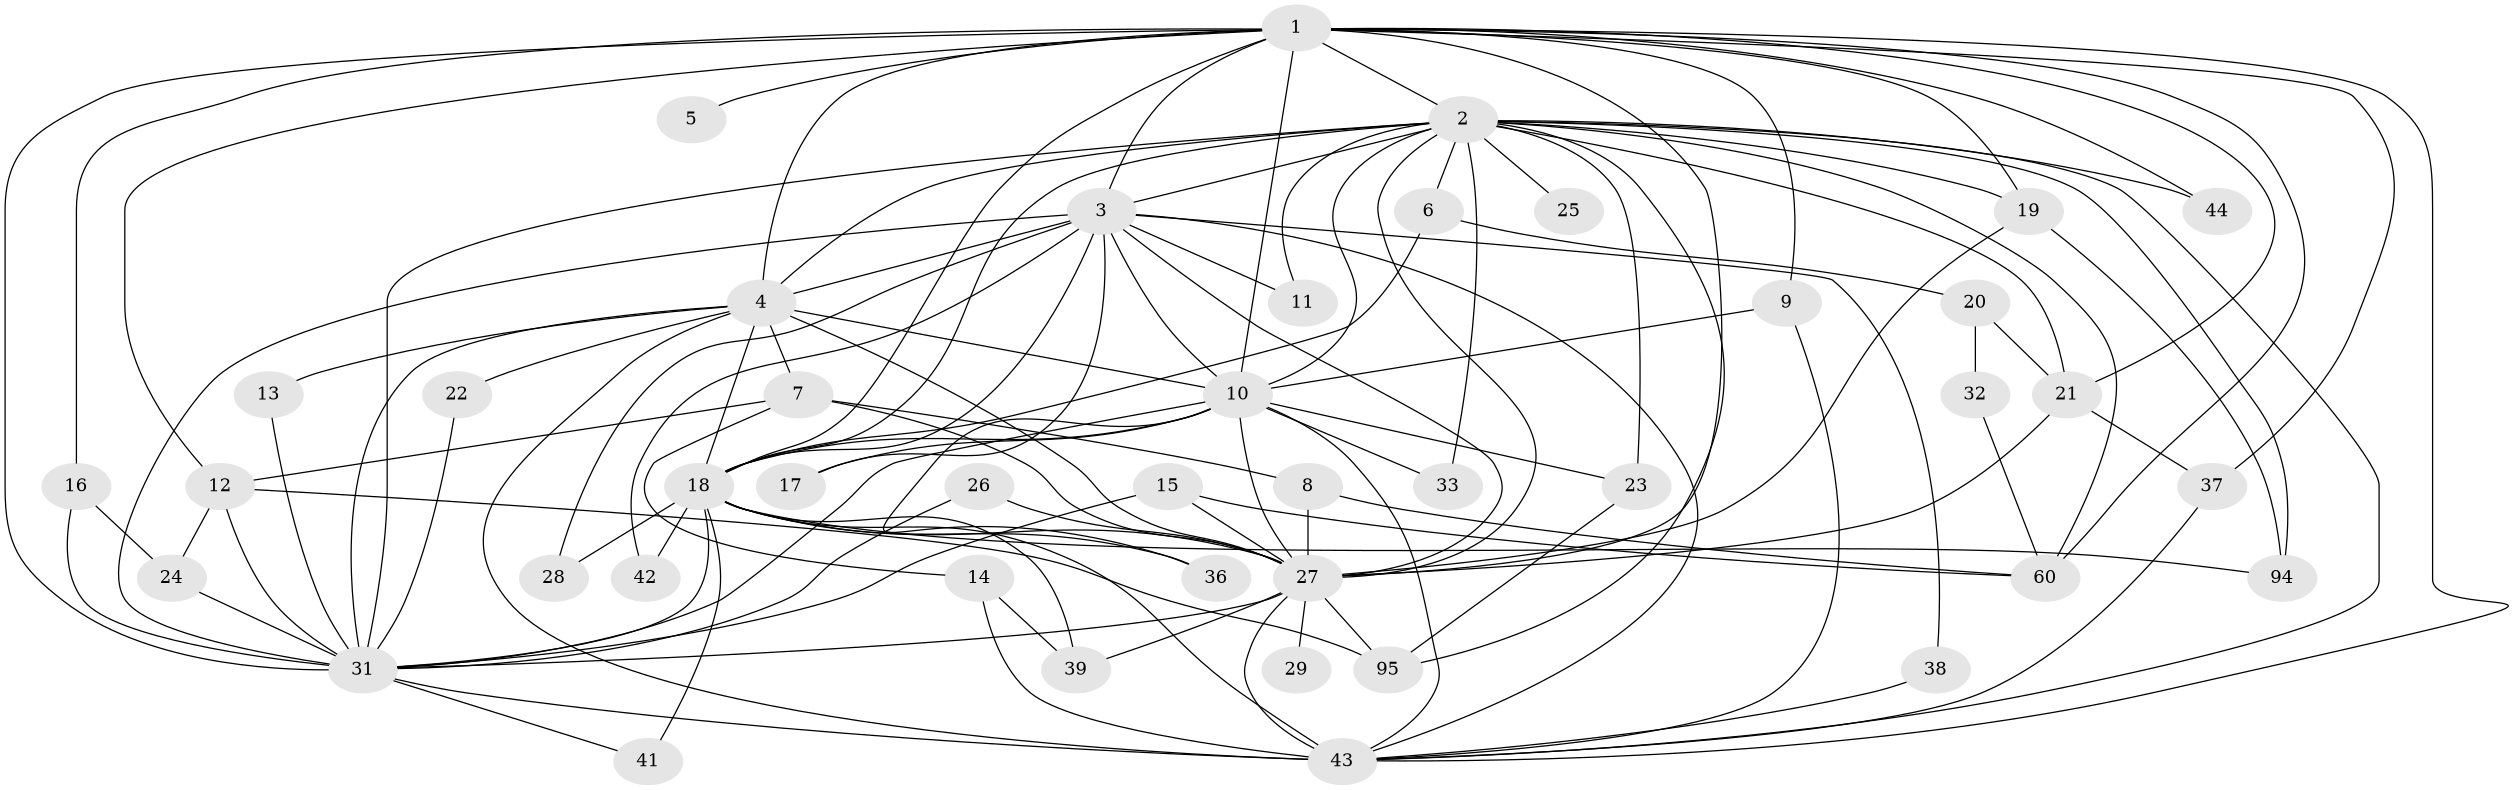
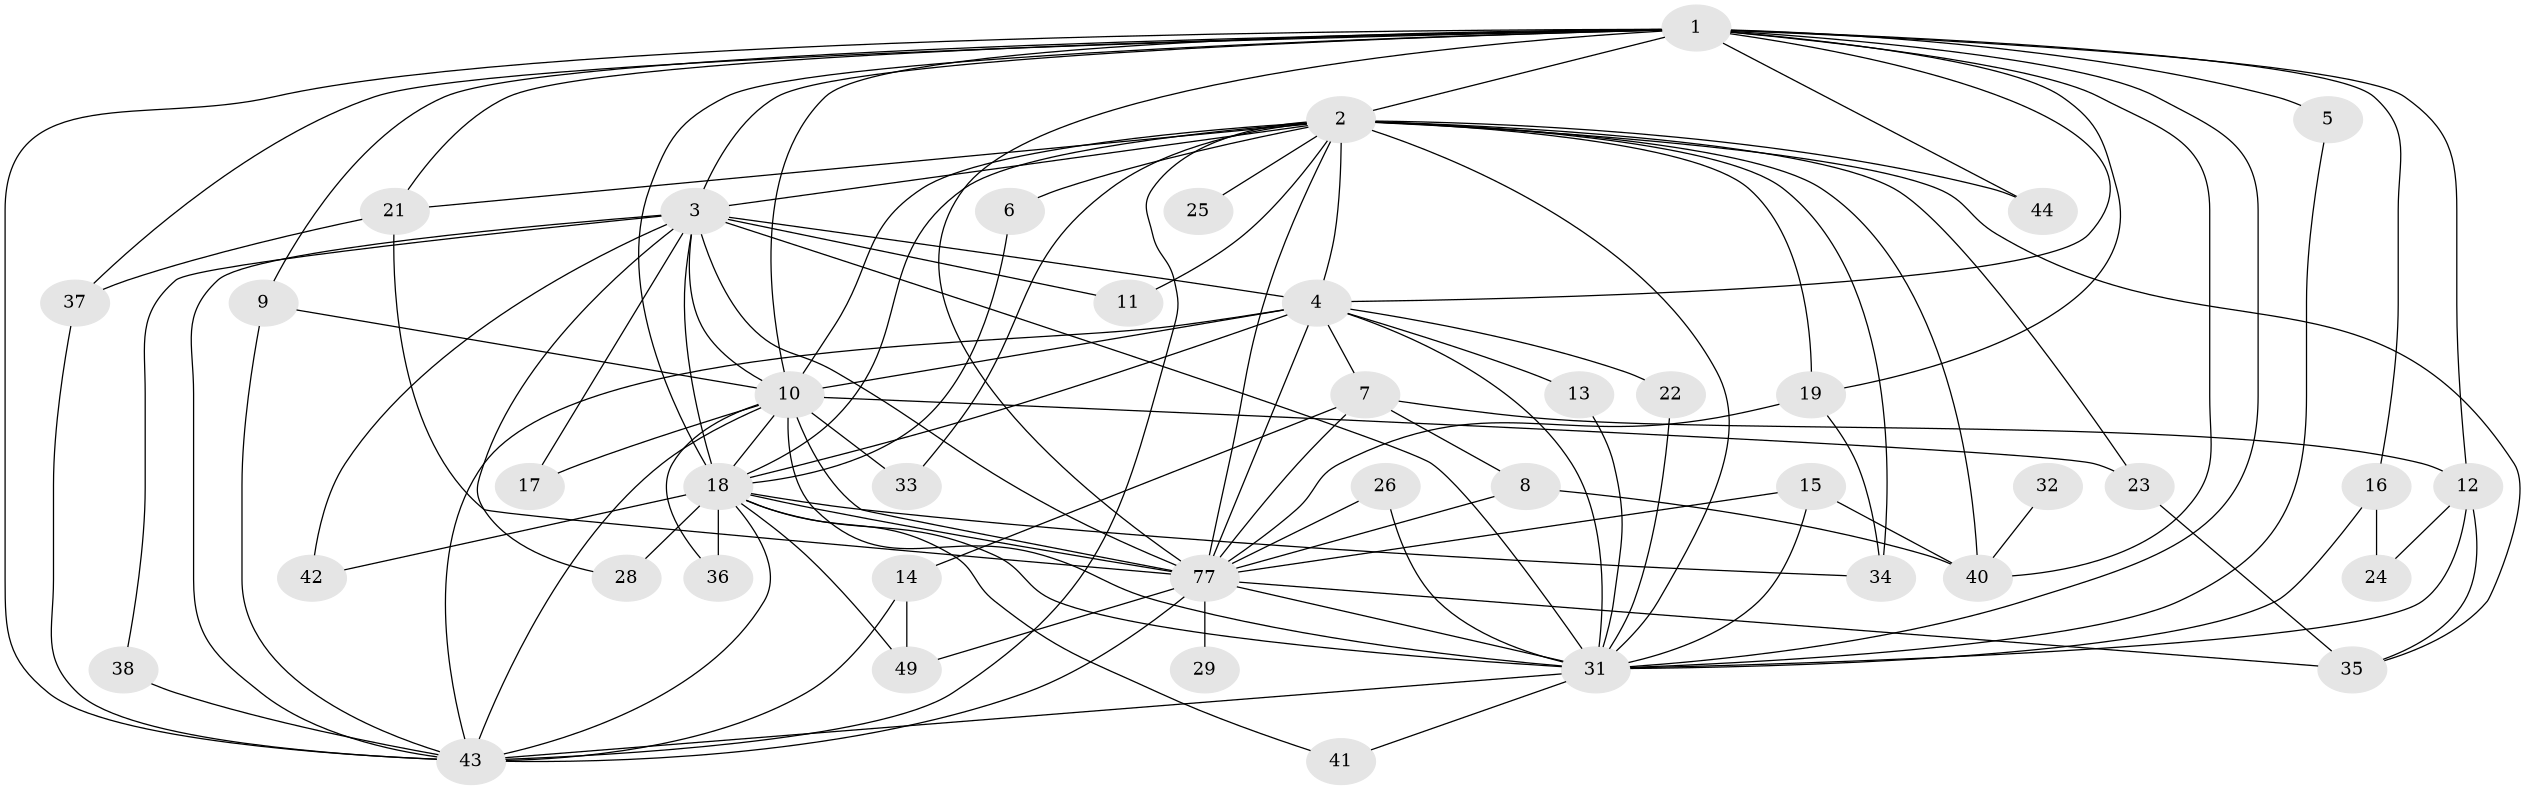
  graph {
    node [color=gray90 style=filled]
    edge [weight=1.0]
    1
    2
    3
    4
    5
    9
    10
    12
    16
    18
    19
    21
-   27
+   27 [label=77]
    31
    37
-   40 [label=60]
+   40
    43
    44
    6
    11
    23
    25
    33
-   34 [label=94]
-   35 [label=95]
+   34
+   35
    17
    28
    38
    42
    7
    13
    22
    36
    24
-   39
+   39 [label=49]
    41
    29
-   20
    8
    14
    32
    15
    26
    1 -- 2
    1 -- 3
    1 -- 4 [weight=2.0]
    1 -- 5
    1 -- 9
    1 -- 10
    1 -- 12
    1 -- 16
    1 -- 18
    1 -- 19
    1 -- 21
    1 -- 27
    1 -- 31
    1 -- 37
    1 -- 40
    1 -- 43
    1 -- 44
    2 -- 3
    2 -- 4 [weight=2.0]
    2 -- 10
    2 -- 18
    2 -- 19
    2 -- 21
    2 -- 27
    2 -- 31
    2 -- 40
    2 -- 43
    2 -- 44
    2 -- 6
    2 -- 11
    2 -- 23
    2 -- 25
    2 -- 33
    2 -- 34
    2 -- 35
    3 -- 4 [weight=2.0]
    3 -- 10
    3 -- 18
    3 -- 27
    3 -- 31
    3 -- 43
    3 -- 11
    3 -- 17
    3 -- 28
    3 -- 38
    3 -- 42
    4 -- 10 [weight=2.0]
    4 -- 18 [weight=3.0]
    4 -- 27 [weight=3.0]
    4 -- 31 [weight=3.0]
    4 -- 43 [weight=2.0]
    4 -- 7
    4 -- 13
    4 -- 22
-   24 -- 31
+   5 -- 31
    9 -- 10
    9 -- 43
    10 -- 18
    10 -- 27 [weight=2.0]
    10 -- 31
    10 -- 43
    10 -- 23
    10 -- 33
    10 -- 17
    10 -- 36
    12 -- 31
    12 -- 35
    12 -- 24
    16 -- 31
    16 -- 24
    18 -- 27
    18 -- 31
    18 -- 43
    18 -- 34
    18 -- 28
    18 -- 42
    18 -- 36
    18 -- 39
    18 -- 41
    19 -- 27
    19 -- 34
    21 -- 27
    21 -- 37
    27 -- 31
    27 -- 43 [weight=2.0]
    27 -- 35
    27 -- 39
    27 -- 29
    31 -- 43
    31 -- 41
    37 -- 43
    6 -- 18
-   6 -- 20
    23 -- 35
    38 -- 43
    7 -- 12
    7 -- 27
    7 -- 8
    7 -- 14
    13 -- 31
    22 -- 31
-   20 -- 21
-   20 -- 32
    8 -- 27
    8 -- 40
    14 -- 43
    14 -- 39
    32 -- 40
    15 -- 27
    15 -- 31
    15 -- 40
    26 -- 27
    26 -- 31
  }
